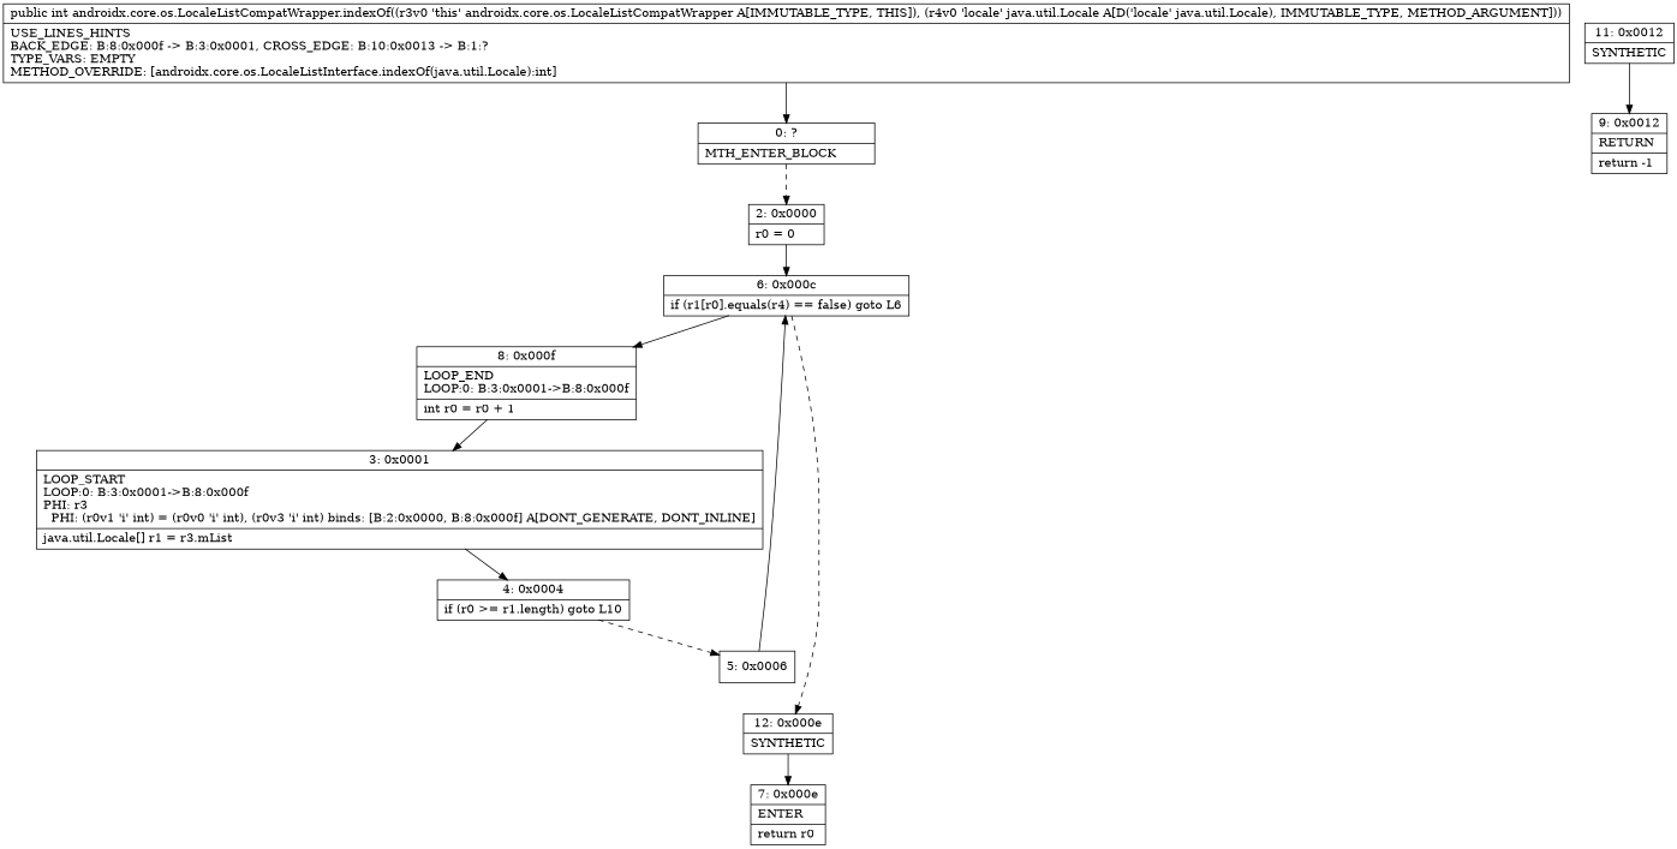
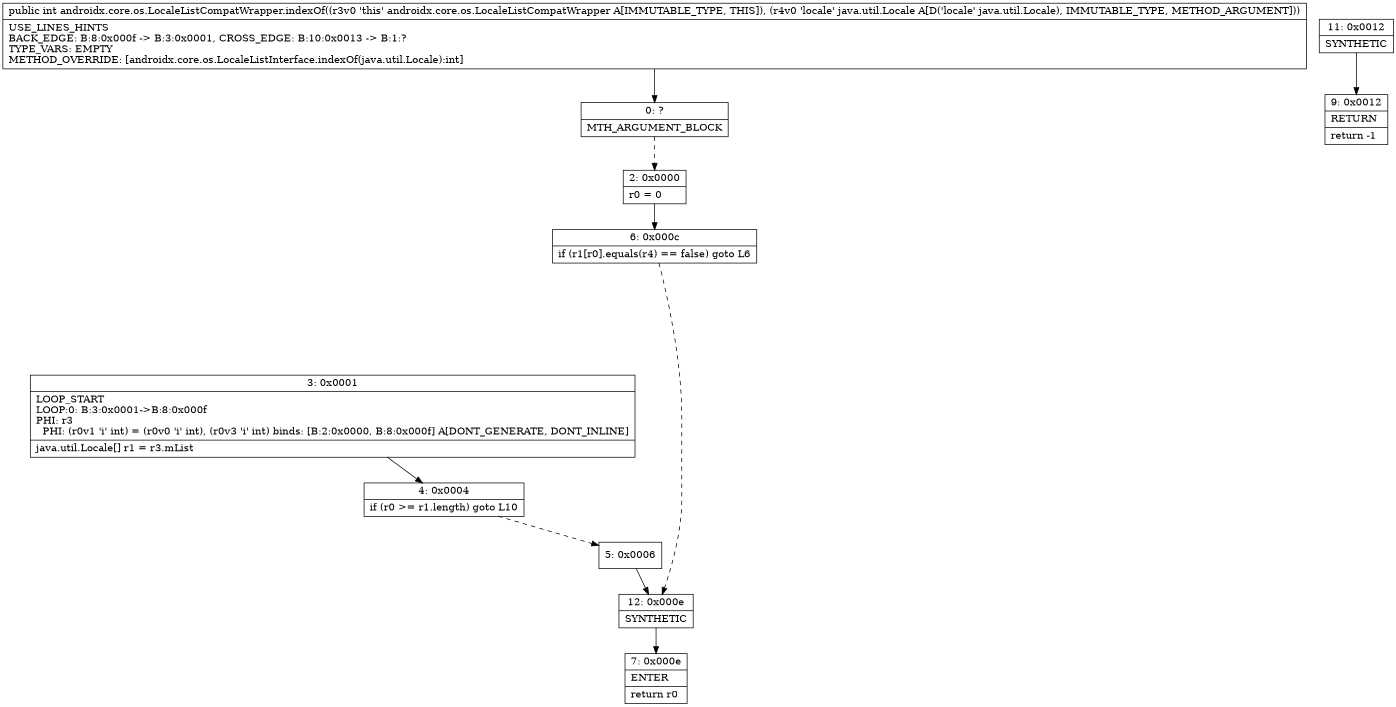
  digraph {
    node [shape=record]
-   n1 [label="{0\:\ ?|MTH_ENTER_BLOCK\l}"]
+   n1 [label="{0\:\ ?|MTH_ARGUMENT_BLOCK\l}"]
    n2 [label="{2\:\ 0x0000|r0 = 0\l}"]
    n3 [label="{6\:\ 0x000c|if (r1[r0].equals(r4) == false) goto L6\l}"]
    n4 [label="{3\:\ 0x0001|LOOP_START\lLOOP:0: B:3:0x0001\-\>B:8:0x000f\lPHI: r3 \l  PHI: (r0v1 'i' int) = (r0v0 'i' int), (r0v3 'i' int) binds: [B:2:0x0000, B:8:0x000f] A[DONT_GENERATE, DONT_INLINE]\l|java.util.Locale[] r1 = r3.mList\l}"]
    n5 [label="{4\:\ 0x0004|if (r0 \>= r1.length) goto L10\l}"]
    n6 [label="{5\:\ 0x0006}"]
    n7 [label="{11\:\ 0x0012|SYNTHETIC\l}"]
    n8 [label="{9\:\ 0x0012|RETURN\l|return \-1\l}"]
-   n9 [label="{8\:\ 0x000f|LOOP_END\lLOOP:0: B:3:0x0001\-\>B:8:0x000f\l|int r0 = r0 + 1\l}"]
    n10 [label="{12\:\ 0x000e|SYNTHETIC\l}"]
    n11 [label="{7\:\ 0x000e|ENTER\l|return r0\l}"]
    n12 [label="{public int androidx.core.os.LocaleListCompatWrapper.indexOf((r3v0 'this' androidx.core.os.LocaleListCompatWrapper A[IMMUTABLE_TYPE, THIS]), (r4v0 'locale' java.util.Locale A[D('locale' java.util.Locale), IMMUTABLE_TYPE, METHOD_ARGUMENT]))  | USE_LINES_HINTS\lBACK_EDGE: B:8:0x000f \-\> B:3:0x0001, CROSS_EDGE: B:10:0x0013 \-\> B:1:?\lTYPE_VARS: EMPTY\lMETHOD_OVERRIDE: [androidx.core.os.LocaleListInterface.indexOf(java.util.Locale):int]\l}"]
    n1 -> n2 [style=dashed]
    n2 -> n3
-   n3 -> n9
    n3 -> n10 [style=dashed]
    n4 -> n5
    n5 -> n6 [style=dashed]
-   n6 -> n3
+   n6 -> n10
    n7 -> n8
-   n9 -> n4
    n10 -> n11
    n12 -> n1
  }
